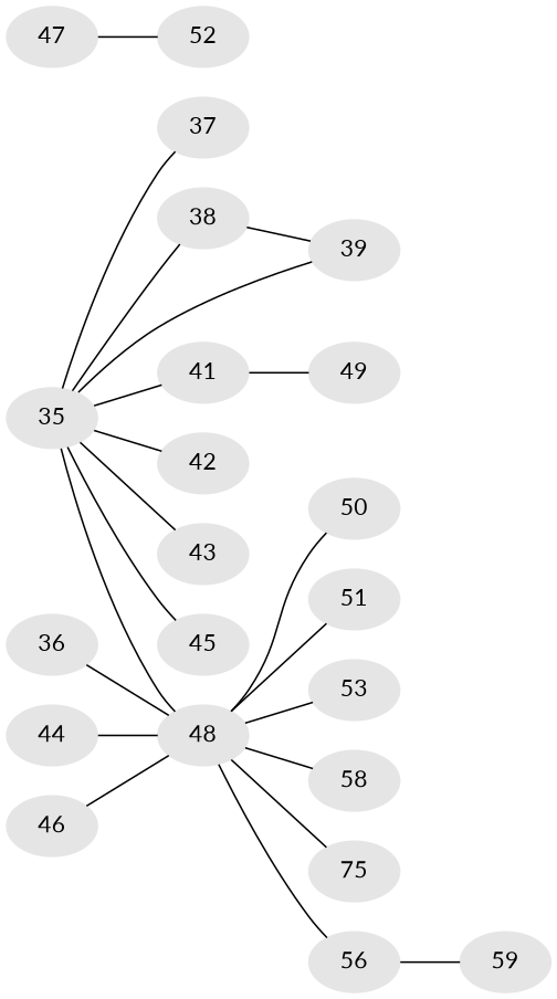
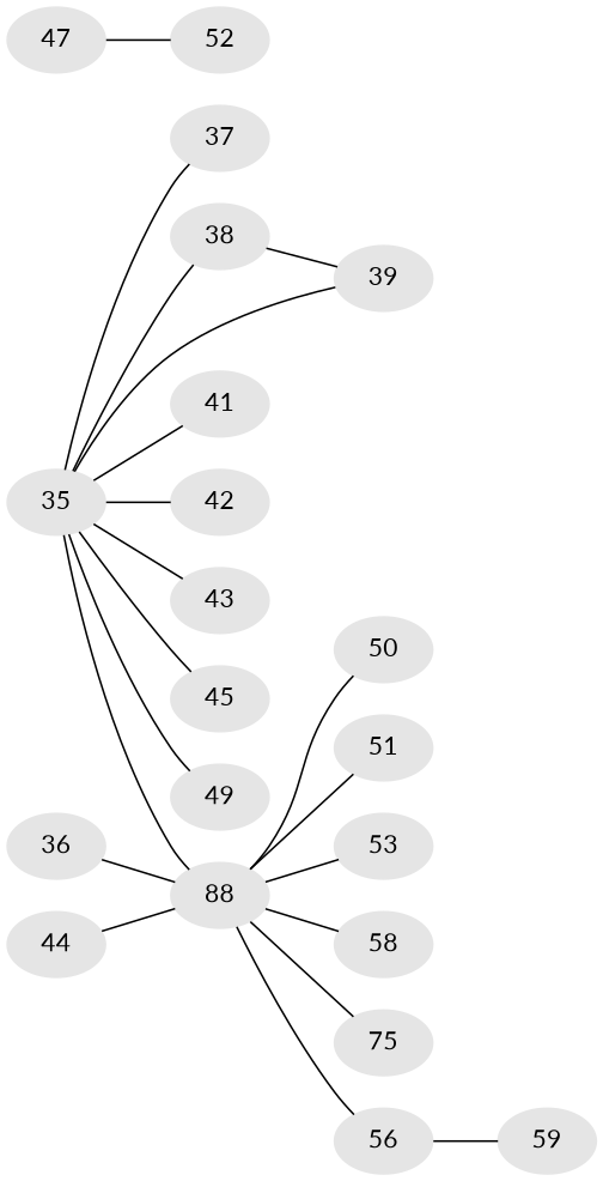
  graph {
    fontname=Lato
    rankdir=LR
    node [color=gray90 fontname=Lato style=filled]
    edge [fontname=Lato]
    35 [super="+33"]
    37
    38
    39
    41
    42
    43
    45
-   48 [super="+40+6+19+34+3+11+27+14+18+31"]
+   48 [super="+40+6+19+34+3+11+27+14+18+31" label=88]
    49
    50
    51
    53
    n14 [label=58]
    n15 [label=75]
    56
    36
    47
    52
    44
-   46
    n22 [label=59]
    35 -- 37
    35 -- 38
    35 -- 39
    35 -- 41
    35 -- 42
    35 -- 43
    35 -- 45
    35 -- 48
-   41 -- 49
+   35 -- 49
    38 -- 39
    48 -- 50
    48 -- 51
    48 -- 53
    48 -- n14
    48 -- n15
    48 -- 56
    56 -- n22
    36 -- 48
    47 -- 52
    44 -- 48
-   46 -- 48
  }
